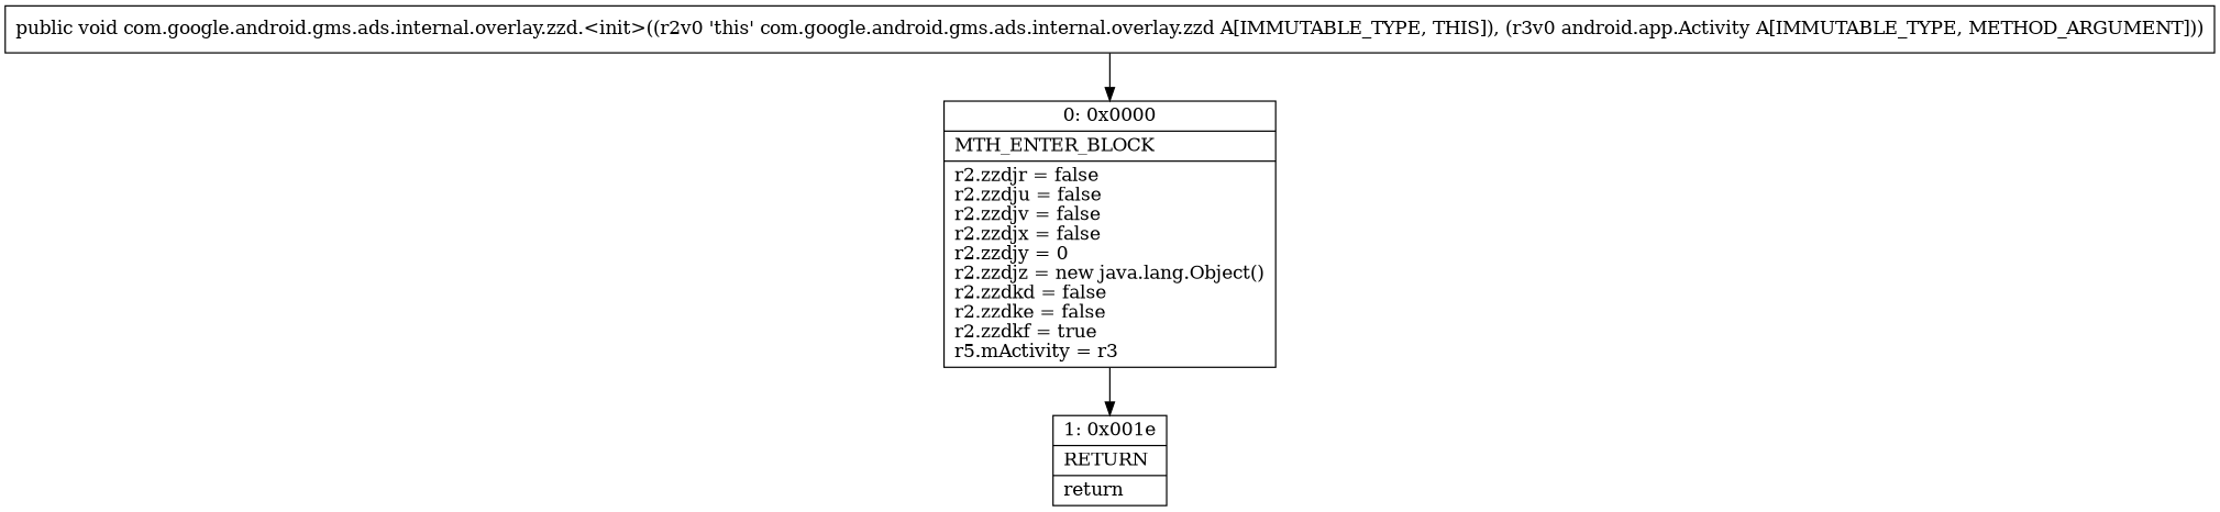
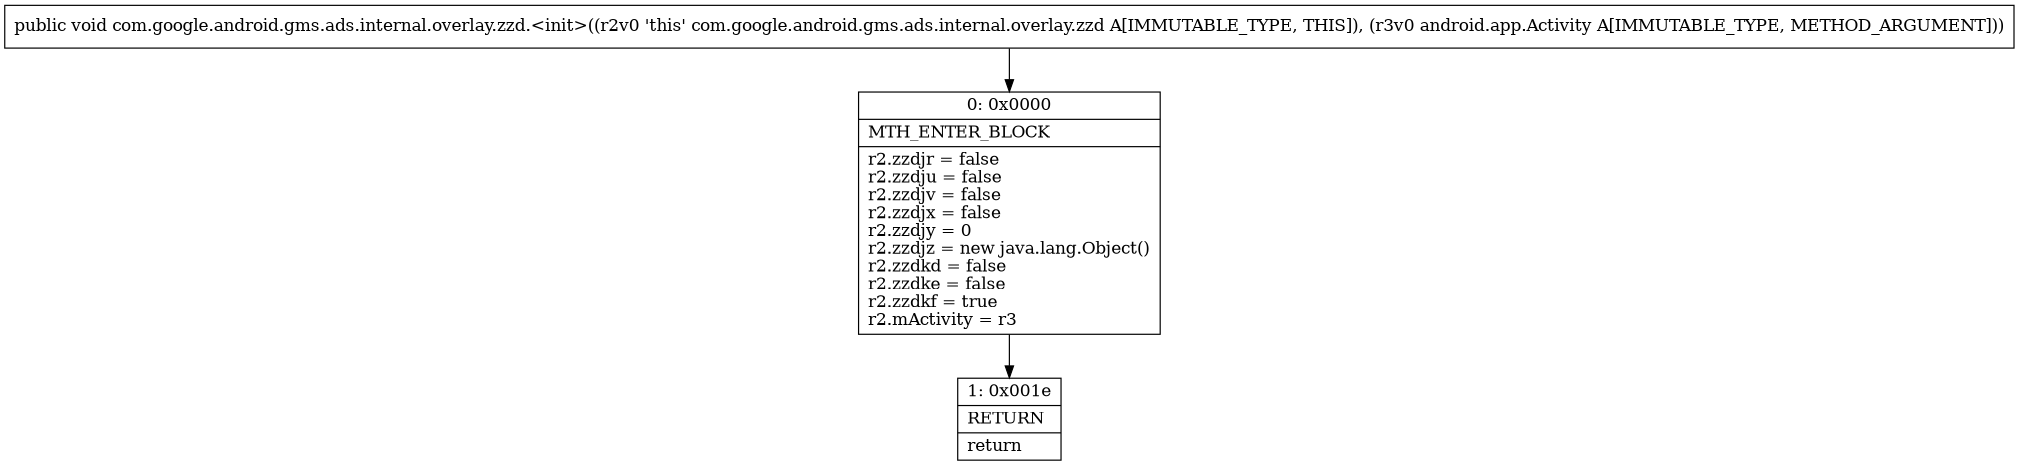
  digraph {
    node [shape=record]
-   n1 [label="{0\:\ 0x0000|MTH_ENTER_BLOCK\l|r2.zzdjr = false\lr2.zzdju = false\lr2.zzdjv = false\lr2.zzdjx = false\lr2.zzdjy = 0\lr2.zzdjz = new java.lang.Object()\lr2.zzdkd = false\lr2.zzdke = false\lr2.zzdkf = true\lr5.mActivity = r3\l}"]
+   n1 [label="{0\:\ 0x0000|MTH_ENTER_BLOCK\l|r2.zzdjr = false\lr2.zzdju = false\lr2.zzdjv = false\lr2.zzdjx = false\lr2.zzdjy = 0\lr2.zzdjz = new java.lang.Object()\lr2.zzdkd = false\lr2.zzdke = false\lr2.zzdkf = true\lr2.mActivity = r3\l}"]
    n2 [label="{1\:\ 0x001e|RETURN\l|return\l}"]
    n3 [label="{public void com.google.android.gms.ads.internal.overlay.zzd.\<init\>((r2v0 'this' com.google.android.gms.ads.internal.overlay.zzd A[IMMUTABLE_TYPE, THIS]), (r3v0 android.app.Activity A[IMMUTABLE_TYPE, METHOD_ARGUMENT])) }"]
    n1 -> n2
    n3 -> n1
  }
